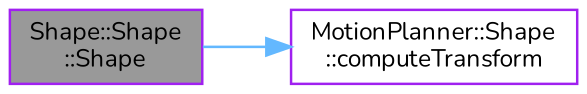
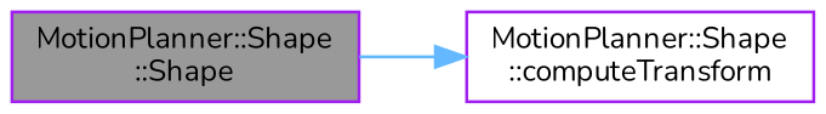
  digraph {
    rankdir=LR
    fontname=Nunito
    node [color=purple fontname=Nunito fontsize=10 shape=box style=filled]
-   n1 [fillcolor=grey60 fontcolor=black height=0.2 label="Shape::Shape\l::Shape" width=0.4]
+   n1 [fillcolor=grey60 fontcolor=black height=0.2 label="MotionPlanner::Shape\l::Shape" width=0.4]
    n2 [fillcolor=white height=0.2 label="MotionPlanner::Shape\l::computeTransform" width=0.4]
    n1 -> n2 [color=steelblue1 fontname=Nunito fontsize=10 labelfontname=Helvetica labelfontsize=10 style=solid]
  }
